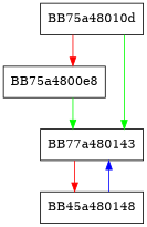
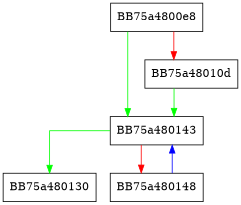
  digraph {
    splines=ortho
    node [shape=box]
    edge [color=green]
    BB75a4800e8
-   BB75a480143 [label=BB77a480143]
+   BB75a480143
    BB75a48010d
-   BB75a480148 [label=BB45a480148]
+   BB75a480130
+   BB75a480148
    BB75a4800e8 -> BB75a480143
-   BB75a48010d -> BB75a4800e8 [color=red]
+   BB75a4800e8 -> BB75a48010d [color=red]
+   BB75a480143 -> BB75a480130
    BB75a480143 -> BB75a480148 [color=red]
    BB75a48010d -> BB75a480143
    BB75a480148 -> BB75a480143 [color=blue]
  }
